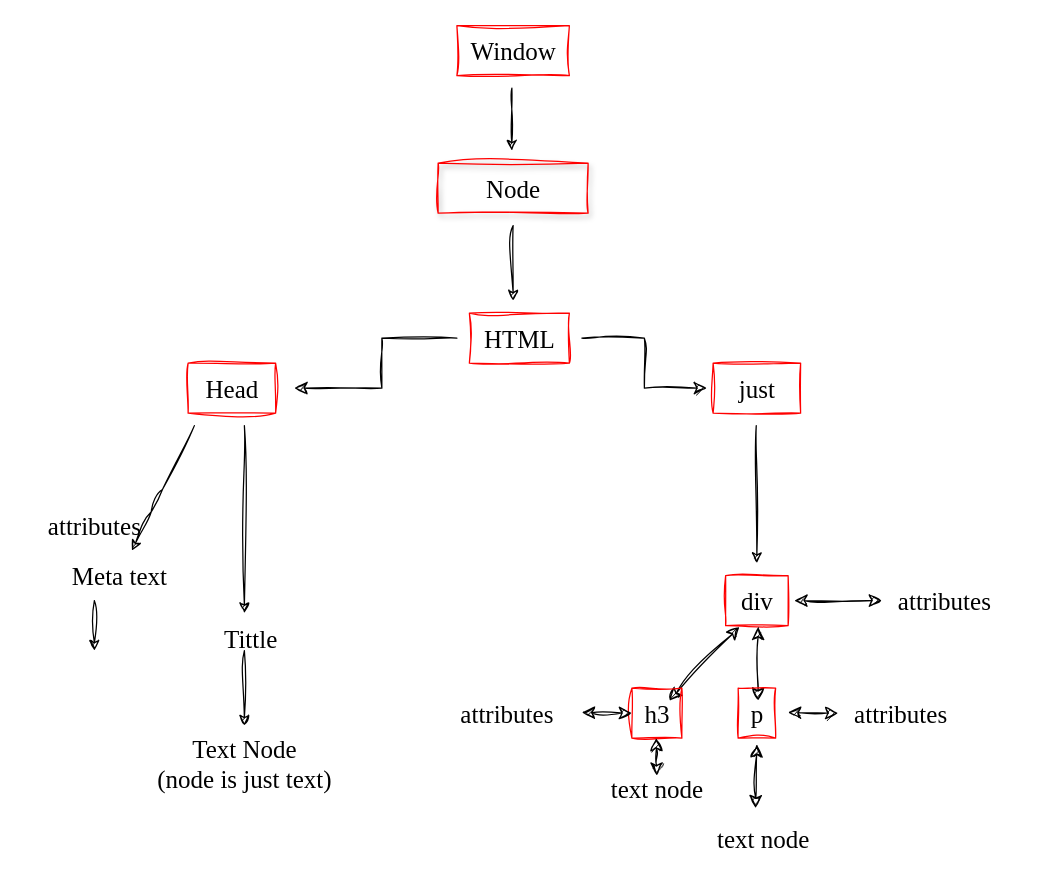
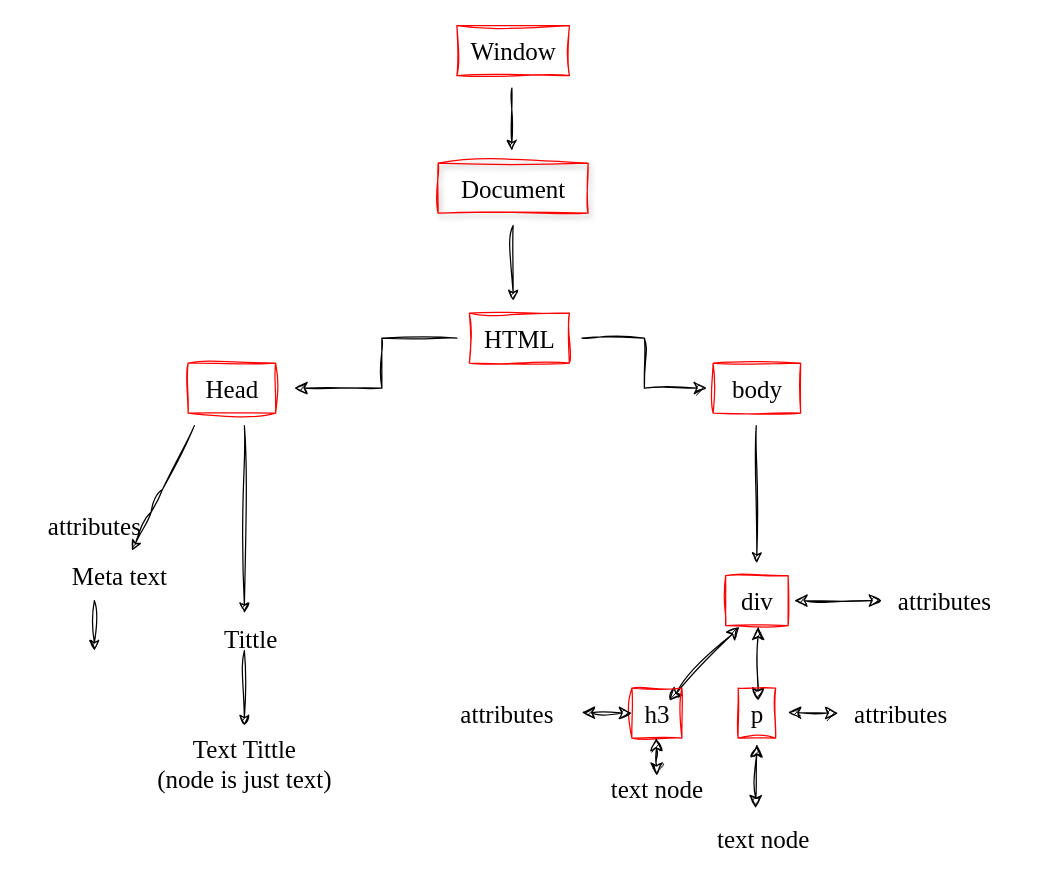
  <mxCell id="0" />
  <mxCell id="1" parent="0" />
- <mxCell id="2" value="Node&lt;br&gt;" style="text;html=1;align=center;verticalAlign=middle;resizable=0;points=[];autosize=1;strokeColor=#FF0000;fillColor=none;fontSize=20;fontFamily=Architects Daughter;sketch=1;hachureGap=4;jiggle=2;curveFitting=1;fontSource=https%3A%2F%2Ffonts.googleapis.com%2Fcss%3Ffamily%3DArchitects%2BDaughter;shadow=1;" vertex="1" parent="1"><mxGeometry x="350" y="130" width="120" height="40" as="geometry" /></mxCell>
+ <mxCell id="2" value="Document&lt;br&gt;" style="text;html=1;align=center;verticalAlign=middle;resizable=0;points=[];autosize=1;strokeColor=#FF0000;fillColor=none;fontSize=20;fontFamily=Architects Daughter;sketch=1;hachureGap=4;jiggle=2;curveFitting=1;fontSource=https%3A%2F%2Ffonts.googleapis.com%2Fcss%3Ffamily%3DArchitects%2BDaughter;shadow=1;" vertex="1" parent="1"><mxGeometry x="350" y="130" width="120" height="40" as="geometry" /></mxCell>
  <mxCell id="3" value="Window&lt;br&gt;" style="text;html=1;align=center;verticalAlign=middle;resizable=0;points=[];autosize=1;strokeColor=#FF0000;fillColor=none;fontSize=20;fontFamily=Architects Daughter;sketch=1;hachureGap=4;jiggle=2;curveFitting=1;fontSource=https%3A%2F%2Ffonts.googleapis.com%2Fcss%3Ffamily%3DArchitects%2BDaughter;rounded=0;" vertex="1" parent="1"><mxGeometry x="365" y="20" width="90" height="40" as="geometry" /></mxCell>
  <mxCell id="4" value="" style="edgeStyle=none;orthogonalLoop=1;jettySize=auto;html=1;sketch=1;hachureGap=4;jiggle=2;curveFitting=1;fontFamily=Architects Daughter;fontSource=https%3A%2F%2Ffonts.googleapis.com%2Fcss%3Ffamily%3DArchitects%2BDaughter;fontSize=16;" edge="1" parent="1"><mxGeometry width="100" relative="1" as="geometry"><mxPoint x="409" y="70" as="sourcePoint" /><mxPoint x="409" y="120" as="targetPoint" /><Array as="points" /></mxGeometry></mxCell>
  <mxCell id="5" value="" style="edgeStyle=none;orthogonalLoop=1;jettySize=auto;html=1;sketch=1;hachureGap=4;jiggle=2;curveFitting=1;fontFamily=Architects Daughter;fontSource=https%3A%2F%2Ffonts.googleapis.com%2Fcss%3Ffamily%3DArchitects%2BDaughter;fontSize=16;" edge="1" parent="1"><mxGeometry width="100" relative="1" as="geometry"><mxPoint x="410" y="180" as="sourcePoint" /><mxPoint x="410" y="240" as="targetPoint" /><Array as="points" /></mxGeometry></mxCell>
  <mxCell id="6" value="HTML" style="text;html=1;align=center;verticalAlign=middle;resizable=0;points=[];autosize=1;strokeColor=#FF0000;fillColor=none;fontSize=20;fontFamily=Architects Daughter;sketch=1;hachureGap=4;jiggle=2;curveFitting=1;fontSource=https%3A%2F%2Ffonts.googleapis.com%2Fcss%3Ffamily%3DArchitects%2BDaughter;" vertex="1" parent="1"><mxGeometry x="375" y="250" width="80" height="40" as="geometry" /></mxCell>
  <mxCell id="7" value="" style="edgeStyle=segmentEdgeStyle;endArrow=classic;html=1;curved=0;rounded=0;endSize=8;startSize=8;sourcePerimeterSpacing=0;targetPerimeterSpacing=0;sketch=1;hachureGap=4;jiggle=2;curveFitting=1;fontFamily=Architects Daughter;fontSource=https%3A%2F%2Ffonts.googleapis.com%2Fcss%3Ffamily%3DArchitects%2BDaughter;fontSize=16;" edge="1" parent="1"><mxGeometry width="100" relative="1" as="geometry"><mxPoint x="465" y="270" as="sourcePoint" /><mxPoint x="565" y="310" as="targetPoint" /><Array as="points"><mxPoint x="515" y="310" /></Array></mxGeometry></mxCell>
  <mxCell id="8" value="" style="edgeStyle=segmentEdgeStyle;endArrow=classic;html=1;curved=0;rounded=0;endSize=8;startSize=8;sourcePerimeterSpacing=0;targetPerimeterSpacing=0;sketch=1;hachureGap=4;jiggle=2;curveFitting=1;fontFamily=Architects Daughter;fontSource=https%3A%2F%2Ffonts.googleapis.com%2Fcss%3Ffamily%3DArchitects%2BDaughter;fontSize=16;" edge="1" parent="1"><mxGeometry width="100" relative="1" as="geometry"><mxPoint x="365" y="270" as="sourcePoint" /><mxPoint x="235" y="310" as="targetPoint" /><Array as="points"><mxPoint x="305" y="270" /><mxPoint x="305" y="310" /></Array></mxGeometry></mxCell>
  <mxCell id="9" value="Head" style="text;html=1;align=center;verticalAlign=middle;resizable=0;points=[];autosize=1;strokeColor=#FF0000;fillColor=none;fontSize=20;fontFamily=Architects Daughter;sketch=1;hachureGap=4;jiggle=2;curveFitting=1;fontSource=https%3A%2F%2Ffonts.googleapis.com%2Fcss%3Ffamily%3DArchitects%2BDaughter;" vertex="1" parent="1"><mxGeometry x="150" y="290" width="70" height="40" as="geometry" /></mxCell>
- <mxCell id="10" value="just" style="text;html=1;align=center;verticalAlign=middle;resizable=0;points=[];autosize=1;strokeColor=#FF0000;fillColor=none;fontSize=20;fontFamily=Architects Daughter;sketch=1;hachureGap=4;jiggle=2;curveFitting=1;fontSource=https%3A%2F%2Ffonts.googleapis.com%2Fcss%3Ffamily%3DArchitects%2BDaughter;" vertex="1" parent="1"><mxGeometry x="570" y="290" width="70" height="40" as="geometry" /></mxCell>
+ <mxCell id="10" value="body" style="text;html=1;align=center;verticalAlign=middle;resizable=0;points=[];autosize=1;strokeColor=#FF0000;fillColor=none;fontSize=20;fontFamily=Architects Daughter;sketch=1;hachureGap=4;jiggle=2;curveFitting=1;fontSource=https%3A%2F%2Ffonts.googleapis.com%2Fcss%3Ffamily%3DArchitects%2BDaughter;" vertex="1" parent="1"><mxGeometry x="570" y="290" width="70" height="40" as="geometry" /></mxCell>
  <mxCell id="11" value="" style="edgeStyle=none;orthogonalLoop=1;jettySize=auto;html=1;sketch=1;hachureGap=4;jiggle=2;curveFitting=1;fontFamily=Architects Daughter;fontSource=https%3A%2F%2Ffonts.googleapis.com%2Fcss%3Ffamily%3DArchitects%2BDaughter;fontSize=16;" edge="1" parent="1"><mxGeometry width="100" relative="1" as="geometry"><mxPoint x="155" y="340" as="sourcePoint" /><mxPoint x="105" y="440" as="targetPoint" /><Array as="points"><mxPoint x="125" y="400" /></Array></mxGeometry></mxCell>
  <mxCell id="12" value="Meta text" style="text;html=1;align=center;verticalAlign=middle;resizable=0;points=[];autosize=1;strokeColor=none;fillColor=none;fontSize=20;fontFamily=Architects Daughter;sketch=1;hachureGap=4;jiggle=2;curveFitting=1;fontSource=https%3A%2F%2Ffonts.googleapis.com%2Fcss%3Ffamily%3DArchitects%2BDaughter;" vertex="1" parent="1"><mxGeometry x="35" y="440" width="120" height="40" as="geometry" /></mxCell>
  <mxCell id="13" value="" style="edgeStyle=none;orthogonalLoop=1;jettySize=auto;html=1;sketch=1;hachureGap=4;jiggle=2;curveFitting=1;fontFamily=Architects Daughter;fontSource=https%3A%2F%2Ffonts.googleapis.com%2Fcss%3Ffamily%3DArchitects%2BDaughter;fontSize=16;" edge="1" parent="1"><mxGeometry width="100" relative="1" as="geometry"><mxPoint x="195" y="340" as="sourcePoint" /><mxPoint x="195" y="490" as="targetPoint" /><Array as="points" /></mxGeometry></mxCell>
  <mxCell id="14" value="Tittle" style="text;html=1;align=center;verticalAlign=middle;resizable=0;points=[];autosize=1;strokeColor=none;fillColor=none;fontSize=20;fontFamily=Architects Daughter;sketch=1;hachureGap=4;jiggle=2;curveFitting=1;fontSource=https%3A%2F%2Ffonts.googleapis.com%2Fcss%3Ffamily%3DArchitects%2BDaughter;" vertex="1" parent="1"><mxGeometry x="165" y="490" width="70" height="40" as="geometry" /></mxCell>
- <mxCell id="15" value="Text Node&lt;br&gt;(node is just text)" style="text;html=1;align=center;verticalAlign=middle;resizable=0;points=[];autosize=1;strokeColor=none;fillColor=none;fontSize=20;fontFamily=Architects Daughter;sketch=1;hachureGap=4;jiggle=2;curveFitting=1;fontSource=https%3A%2F%2Ffonts.googleapis.com%2Fcss%3Ffamily%3DArchitects%2BDaughter;" vertex="1" parent="1"><mxGeometry x="105" y="580" width="180" height="60" as="geometry" /></mxCell>
+ <mxCell id="15" value="Text Tittle&lt;br&gt;(node is just text)" style="text;html=1;align=center;verticalAlign=middle;resizable=0;points=[];autosize=1;strokeColor=none;fillColor=none;fontSize=20;fontFamily=Architects Daughter;sketch=1;hachureGap=4;jiggle=2;curveFitting=1;fontSource=https%3A%2F%2Ffonts.googleapis.com%2Fcss%3Ffamily%3DArchitects%2BDaughter;" vertex="1" parent="1"><mxGeometry x="105" y="580" width="180" height="60" as="geometry" /></mxCell>
  <mxCell id="16" value="" style="edgeStyle=none;orthogonalLoop=1;jettySize=auto;html=1;sketch=1;hachureGap=4;jiggle=2;curveFitting=1;fontFamily=Architects Daughter;fontSource=https%3A%2F%2Ffonts.googleapis.com%2Fcss%3Ffamily%3DArchitects%2BDaughter;fontSize=16;" edge="1" parent="1"><mxGeometry width="100" relative="1" as="geometry"><mxPoint x="195" y="520" as="sourcePoint" /><mxPoint x="195" y="580" as="targetPoint" /><Array as="points" /></mxGeometry></mxCell>
  <mxCell id="17" value="" style="edgeStyle=none;orthogonalLoop=1;jettySize=auto;html=1;sketch=1;hachureGap=4;jiggle=2;curveFitting=1;fontFamily=Architects Daughter;fontSource=https%3A%2F%2Ffonts.googleapis.com%2Fcss%3Ffamily%3DArchitects%2BDaughter;fontSize=16;" edge="1" parent="1"><mxGeometry width="100" relative="1" as="geometry"><mxPoint x="75" y="480" as="sourcePoint" /><mxPoint x="75" y="520" as="targetPoint" /><Array as="points" /></mxGeometry></mxCell>
  <mxCell id="18" value="attributes" style="text;html=1;align=center;verticalAlign=middle;resizable=0;points=[];autosize=1;strokeColor=none;fillColor=none;fontSize=20;fontFamily=Architects Daughter;sketch=1;hachureGap=4;jiggle=2;curveFitting=1;fontSource=https%3A%2F%2Ffonts.googleapis.com%2Fcss%3Ffamily%3DArchitects%2BDaughter;" vertex="1" parent="1"><mxGeometry x="350" y="550" width="110" height="40" as="geometry" /></mxCell>
  <mxCell id="19" value="" style="edgeStyle=none;orthogonalLoop=1;jettySize=auto;html=1;sketch=1;hachureGap=4;jiggle=2;curveFitting=1;fontFamily=Architects Daughter;fontSource=https%3A%2F%2Ffonts.googleapis.com%2Fcss%3Ffamily%3DArchitects%2BDaughter;fontSize=16;" edge="1" parent="1"><mxGeometry width="100" relative="1" as="geometry"><mxPoint x="604.5" y="340" as="sourcePoint" /><mxPoint x="605" y="450" as="targetPoint" /><Array as="points" /></mxGeometry></mxCell>
  <mxCell id="20" value="div" style="text;html=1;align=center;verticalAlign=middle;resizable=0;points=[];autosize=1;strokeColor=#FF0000;fillColor=none;fontSize=20;fontFamily=Architects Daughter;sketch=1;hachureGap=4;jiggle=2;curveFitting=1;fontSource=https%3A%2F%2Ffonts.googleapis.com%2Fcss%3Ffamily%3DArchitects%2BDaughter;" vertex="1" parent="1"><mxGeometry x="580" y="460" width="50" height="40" as="geometry" /></mxCell>
  <mxCell id="21" value="" style="edgeStyle=none;orthogonalLoop=1;jettySize=auto;html=1;endArrow=classic;startArrow=classic;endSize=8;startSize=8;sketch=1;hachureGap=4;jiggle=2;curveFitting=1;fontFamily=Architects Daughter;fontSource=https%3A%2F%2Ffonts.googleapis.com%2Fcss%3Ffamily%3DArchitects%2BDaughter;fontSize=16;" edge="1" parent="1"><mxGeometry width="100" relative="1" as="geometry"><mxPoint x="635" y="480" as="sourcePoint" /><mxPoint x="705" y="480" as="targetPoint" /><Array as="points" /></mxGeometry></mxCell>
  <mxCell id="22" value="attributes" style="text;html=1;align=center;verticalAlign=middle;resizable=0;points=[];autosize=1;strokeColor=none;fillColor=none;fontSize=20;fontFamily=Architects Daughter;sketch=1;hachureGap=4;jiggle=2;curveFitting=1;fontSource=https%3A%2F%2Ffonts.googleapis.com%2Fcss%3Ffamily%3DArchitects%2BDaughter;" vertex="1" parent="1"><mxGeometry x="700" y="460" width="110" height="40" as="geometry" /></mxCell>
  <mxCell id="23" value="" style="edgeStyle=none;orthogonalLoop=1;jettySize=auto;html=1;endArrow=classic;startArrow=classic;endSize=8;startSize=8;sketch=1;hachureGap=4;jiggle=2;curveFitting=1;fontFamily=Architects Daughter;fontSource=https%3A%2F%2Ffonts.googleapis.com%2Fcss%3Ffamily%3DArchitects%2BDaughter;fontSize=16;entryX=0.22;entryY=1.025;entryDx=0;entryDy=0;entryPerimeter=0;" edge="1" parent="1" target="20"><mxGeometry width="100" relative="1" as="geometry"><mxPoint x="535" y="560" as="sourcePoint" /><mxPoint x="555" y="539" as="targetPoint" /><Array as="points" /></mxGeometry></mxCell>
  <mxCell id="24" value="h3" style="text;html=1;align=center;verticalAlign=middle;resizable=0;points=[];autosize=1;strokeColor=#FF0000;fillColor=none;fontSize=20;fontFamily=Architects Daughter;sketch=1;hachureGap=4;jiggle=2;curveFitting=1;fontSource=https%3A%2F%2Ffonts.googleapis.com%2Fcss%3Ffamily%3DArchitects%2BDaughter;" vertex="1" parent="1"><mxGeometry x="505" y="550" width="40" height="40" as="geometry" /></mxCell>
  <mxCell id="25" value="" style="edgeStyle=none;orthogonalLoop=1;jettySize=auto;html=1;endArrow=classic;startArrow=classic;endSize=8;startSize=8;sketch=1;hachureGap=4;jiggle=2;curveFitting=1;fontFamily=Architects Daughter;fontSource=https%3A%2F%2Ffonts.googleapis.com%2Fcss%3Ffamily%3DArchitects%2BDaughter;fontSize=16;entryX=0.22;entryY=1.025;entryDx=0;entryDy=0;entryPerimeter=0;" edge="1" parent="1"><mxGeometry width="100" relative="1" as="geometry"><mxPoint x="606" y="560" as="sourcePoint" /><mxPoint x="606" y="501" as="targetPoint" /><Array as="points" /></mxGeometry></mxCell>
  <mxCell id="26" value="p" style="text;html=1;align=center;verticalAlign=middle;resizable=0;points=[];autosize=1;strokeColor=#FF0000;fillColor=none;fontSize=20;fontFamily=Architects Daughter;sketch=1;hachureGap=4;jiggle=2;curveFitting=1;fontSource=https%3A%2F%2Ffonts.googleapis.com%2Fcss%3Ffamily%3DArchitects%2BDaughter;" vertex="1" parent="1"><mxGeometry x="590" y="550" width="30" height="40" as="geometry" /></mxCell>
  <mxCell id="27" value="attributes" style="text;html=1;align=center;verticalAlign=middle;resizable=0;points=[];autosize=1;strokeColor=none;fillColor=none;fontSize=20;fontFamily=Architects Daughter;sketch=1;hachureGap=4;jiggle=2;curveFitting=1;fontSource=https%3A%2F%2Ffonts.googleapis.com%2Fcss%3Ffamily%3DArchitects%2BDaughter;" vertex="1" parent="1"><mxGeometry x="20" y="400" width="110" height="40" as="geometry" /></mxCell>
  <mxCell id="28" value="text node" style="text;html=1;align=center;verticalAlign=middle;resizable=0;points=[];autosize=1;strokeColor=none;fillColor=none;fontSize=20;fontFamily=Architects Daughter;sketch=1;hachureGap=4;jiggle=2;curveFitting=1;fontSource=https%3A%2F%2Ffonts.googleapis.com%2Fcss%3Ffamily%3DArchitects%2BDaughter;" vertex="1" parent="1"><mxGeometry x="470" y="610" width="110" height="40" as="geometry" /></mxCell>
  <mxCell id="29" value="" style="edgeStyle=none;orthogonalLoop=1;jettySize=auto;html=1;endArrow=classic;startArrow=classic;endSize=8;startSize=8;sketch=1;hachureGap=4;jiggle=2;curveFitting=1;fontFamily=Architects Daughter;fontSource=https%3A%2F%2Ffonts.googleapis.com%2Fcss%3Ffamily%3DArchitects%2BDaughter;fontSize=16;" edge="1" parent="1"><mxGeometry width="100" relative="1" as="geometry"><mxPoint x="465" y="569.5" as="sourcePoint" /><mxPoint x="505" y="570" as="targetPoint" /><Array as="points" /></mxGeometry></mxCell>
  <mxCell id="30" value="" style="edgeStyle=none;orthogonalLoop=1;jettySize=auto;html=1;endArrow=classic;startArrow=classic;endSize=8;startSize=8;sketch=1;hachureGap=4;jiggle=2;curveFitting=1;fontFamily=Architects Daughter;fontSource=https%3A%2F%2Ffonts.googleapis.com%2Fcss%3Ffamily%3DArchitects%2BDaughter;fontSize=16;entryX=0.22;entryY=1.025;entryDx=0;entryDy=0;entryPerimeter=0;" edge="1" parent="1"><mxGeometry width="100" relative="1" as="geometry"><mxPoint x="525" y="620" as="sourcePoint" /><mxPoint x="524.5" y="590" as="targetPoint" /><Array as="points" /></mxGeometry></mxCell>
  <mxCell id="31" value="attributes" style="text;html=1;align=center;verticalAlign=middle;resizable=0;points=[];autosize=1;strokeColor=none;fillColor=none;fontSize=20;fontFamily=Architects Daughter;sketch=1;hachureGap=4;jiggle=2;curveFitting=1;fontSource=https%3A%2F%2Ffonts.googleapis.com%2Fcss%3Ffamily%3DArchitects%2BDaughter;" vertex="1" parent="1"><mxGeometry x="665" y="550" width="110" height="40" as="geometry" /></mxCell>
  <mxCell id="32" value="" style="edgeStyle=none;orthogonalLoop=1;jettySize=auto;html=1;endArrow=classic;startArrow=classic;endSize=8;startSize=8;sketch=1;hachureGap=4;jiggle=2;curveFitting=1;fontFamily=Architects Daughter;fontSource=https%3A%2F%2Ffonts.googleapis.com%2Fcss%3Ffamily%3DArchitects%2BDaughter;fontSize=16;" edge="1" parent="1"><mxGeometry width="100" relative="1" as="geometry"><mxPoint x="630" y="569.5" as="sourcePoint" /><mxPoint x="670" y="570" as="targetPoint" /><Array as="points" /></mxGeometry></mxCell>
  <mxCell id="33" value="" style="edgeStyle=none;orthogonalLoop=1;jettySize=auto;html=1;endArrow=classic;startArrow=classic;endSize=8;startSize=8;sketch=1;hachureGap=4;jiggle=2;curveFitting=1;fontFamily=Architects Daughter;fontSource=https%3A%2F%2Ffonts.googleapis.com%2Fcss%3Ffamily%3DArchitects%2BDaughter;fontSize=16;entryX=0.22;entryY=1.025;entryDx=0;entryDy=0;entryPerimeter=0;exitX=0.445;exitY=-0.1;exitDx=0;exitDy=0;exitPerimeter=0;" edge="1" parent="1" source="34"><mxGeometry width="100" relative="1" as="geometry"><mxPoint x="605.5" y="625" as="sourcePoint" /><mxPoint x="605" y="595" as="targetPoint" /><Array as="points" /></mxGeometry></mxCell>
  <mxCell id="34" value="text node" style="text;html=1;align=center;verticalAlign=middle;resizable=0;points=[];autosize=1;strokeColor=none;fillColor=none;fontSize=20;fontFamily=Architects Daughter;sketch=1;hachureGap=4;jiggle=2;curveFitting=1;fontSource=https%3A%2F%2Ffonts.googleapis.com%2Fcss%3Ffamily%3DArchitects%2BDaughter;" vertex="1" parent="1"><mxGeometry x="555" y="650" width="110" height="40" as="geometry" /></mxCell>
